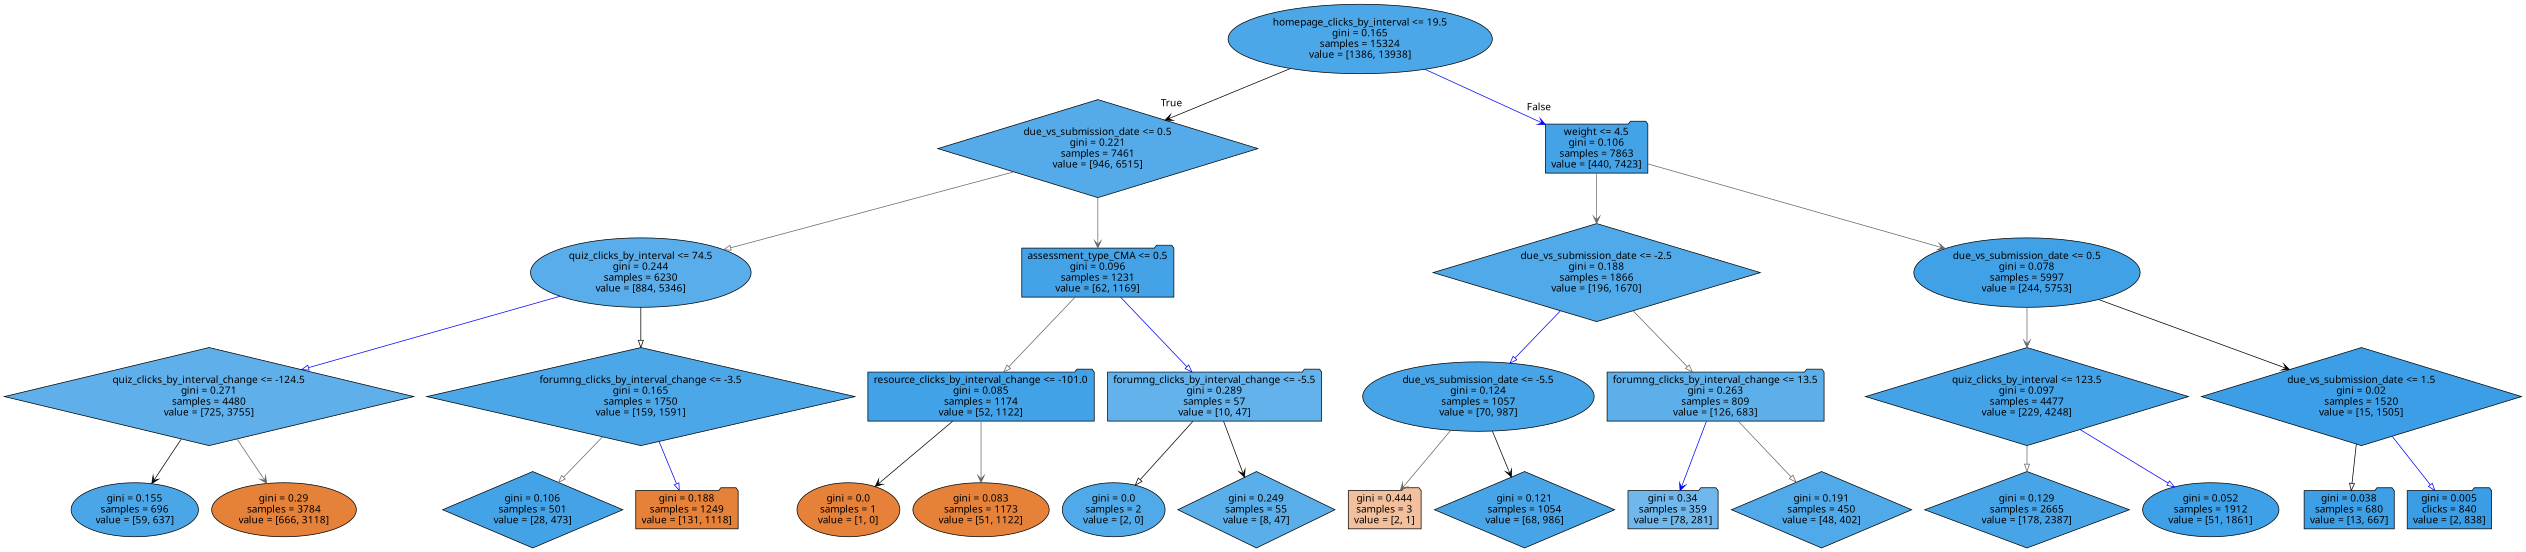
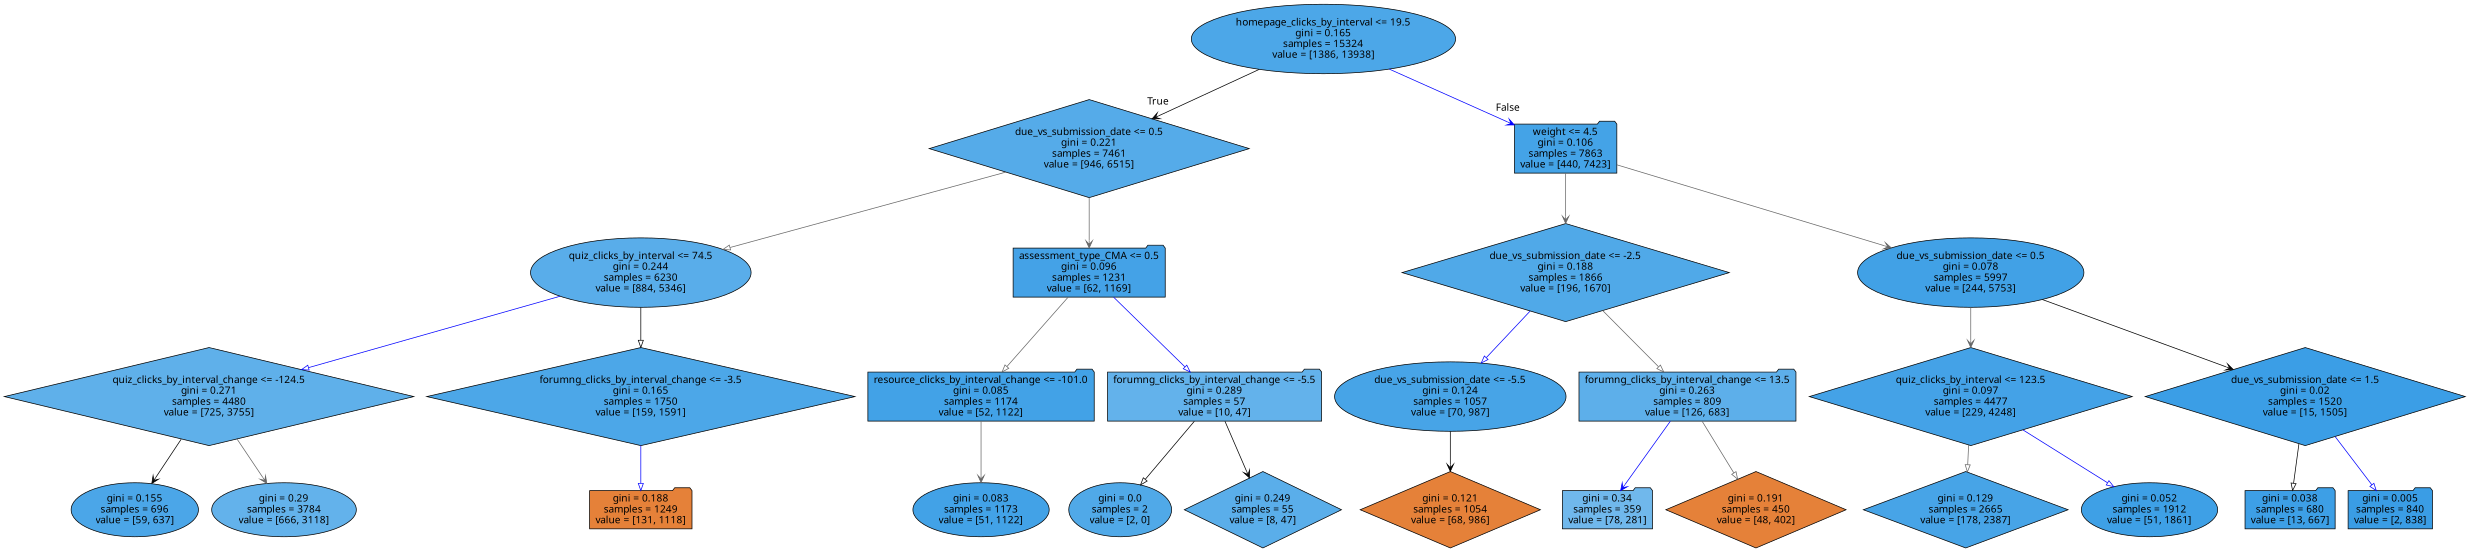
  digraph {
    fontname="Noto Sans"
    node [color=black fillcolor="#399de5e1" fontname="Noto Sans" shape=diamond style=filled]
    edge [arrowhead=vee color=gray40 fontname="Noto Sans"]
    n1 [fillcolor="#399de5e6" label="homepage_clicks_by_interval <= 19.5\ngini = 0.165\nsamples = 15324\nvalue = [1386, 13938]" shape=ellipse]
    n2 [fillcolor="#399de5da" label="due_vs_submission_date <= 0.5\ngini = 0.221\nsamples = 7461\nvalue = [946, 6515]"]
    n3 [fillcolor="#399de5f0" label="weight <= 4.5\ngini = 0.106\nsamples = 7863\nvalue = [440, 7423]" shape=folder]
    n4 [fillcolor="#399de5d5" label="quiz_clicks_by_interval <= 74.5\ngini = 0.244\nsamples = 6230\nvalue = [884, 5346]" shape=ellipse]
    n5 [fillcolor="#399de5f1" label="assessment_type_CMA <= 0.5\ngini = 0.096\nsamples = 1231\nvalue = [62, 1169]" shape=folder]
    n6 [label="due_vs_submission_date <= -2.5\ngini = 0.188\nsamples = 1866\nvalue = [196, 1670]"]
    n7 [fillcolor="#399de5f4" label="due_vs_submission_date <= 0.5\ngini = 0.078\nsamples = 5997\nvalue = [244, 5753]" shape=ellipse]
    n8 [fillcolor="#399de5ce" label="quiz_clicks_by_interval_change <= -124.5\ngini = 0.271\nsamples = 4480\nvalue = [725, 3755]"]
    n9 [fillcolor="#399de5e6" label="forumng_clicks_by_interval_change <= -3.5\ngini = 0.165\nsamples = 1750\nvalue = [159, 1591]"]
    n10 [fillcolor="#399de5f3" label="resource_clicks_by_interval_change <= -101.0\ngini = 0.085\nsamples = 1174\nvalue = [52, 1122]" shape=folder]
    n11 [fillcolor="#399de5c9" label="forumng_clicks_by_interval_change <= -5.5\ngini = 0.289\nsamples = 57\nvalue = [10, 47]" shape=folder]
    n12 [fillcolor="#399de5e7" label="gini = 0.155\nsamples = 696\nvalue = [59, 637]" shape=ellipse]
-   n13 [fillcolor="#e58139ff" label="gini = 0.29\nsamples = 3784\nvalue = [666, 3118]" shape=ellipse]
-   n14 [fillcolor="#399de5f0" label="gini = 0.106\nsamples = 501\nvalue = [28, 473]"]
+   n13 [fillcolor="#399de5c9" label="gini = 0.29\nsamples = 3784\nvalue = [666, 3118]" shape=ellipse]
    n15 [fillcolor="#e58139ff" label="gini = 0.188\nsamples = 1249\nvalue = [131, 1118]" shape=folder]
-   n16 [fillcolor="#e58139ff" label="gini = 0.0\nsamples = 1\nvalue = [1, 0]" shape=ellipse]
-   n17 [fillcolor="#e58139ff" label="gini = 0.083\nsamples = 1173\nvalue = [51, 1122]" shape=ellipse]
+   n17 [fillcolor="#399de5f3" label="gini = 0.083\nsamples = 1173\nvalue = [51, 1122]" shape=ellipse]
    n18 [label="gini = 0.0\nsamples = 2\nvalue = [2, 0]" shape=ellipse]
    n19 [fillcolor="#399de5d4" label="gini = 0.249\nsamples = 55\nvalue = [8, 47]"]
    n20 [fillcolor="#399de5ed" label="due_vs_submission_date <= -5.5\ngini = 0.124\nsamples = 1057\nvalue = [70, 987]" shape=ellipse]
    n21 [fillcolor="#399de5d0" label="forumng_clicks_by_interval_change <= 13.5\ngini = 0.263\nsamples = 809\nvalue = [126, 683]" shape=folder]
    n22 [fillcolor="#399de5f1" label="quiz_clicks_by_interval <= 123.5\ngini = 0.097\nsamples = 4477\nvalue = [229, 4248]"]
    n23 [fillcolor="#399de5fc" label="due_vs_submission_date <= 1.5\ngini = 0.02\nsamples = 1520\nvalue = [15, 1505]"]
-   n24 [fillcolor="#e581397f" label="gini = 0.444\nsamples = 3\nvalue = [2, 1]" shape=folder]
-   n25 [fillcolor="#399de5ed" label="gini = 0.121\nsamples = 1054\nvalue = [68, 986]"]
+   n25 [fillcolor="#e58139ff" label="gini = 0.121\nsamples = 1054\nvalue = [68, 986]"]
    n26 [fillcolor="#399de5b8" label="gini = 0.34\nsamples = 359\nvalue = [78, 281]" shape=folder]
-   n27 [label="gini = 0.191\nsamples = 450\nvalue = [48, 402]"]
+   n27 [fillcolor="#e58139ff" label="gini = 0.191\nsamples = 450\nvalue = [48, 402]"]
    n28 [fillcolor="#399de5ec" label="gini = 0.129\nsamples = 2665\nvalue = [178, 2387]"]
    n29 [fillcolor="#399de5f8" label="gini = 0.052\nsamples = 1912\nvalue = [51, 1861]" shape=ellipse]
    n30 [fillcolor="#399de5fa" label="gini = 0.038\nsamples = 680\nvalue = [13, 667]" shape=folder]
-   n31 [fillcolor="#399de5fe" label="gini = 0.005\nclicks = 840\nvalue = [2, 838]" shape=folder]
+   n31 [fillcolor="#399de5fe" label="gini = 0.005\nsamples = 840\nvalue = [2, 838]" shape=folder]
    n1 -> n2 [color=black headlabel=True labelangle=45 labeldistance=2.5]
    n1 -> n3 [color=blue headlabel=False labelangle=-45 labeldistance=2.5]
    n2 -> n4 [arrowhead=onormal]
    n2 -> n5
    n3 -> n6
    n3 -> n7
    n4 -> n8 [arrowhead=onormal color=blue]
    n4 -> n9 [arrowhead=onormal color=black]
    n5 -> n10 [arrowhead=onormal]
    n5 -> n11 [arrowhead=onormal color=blue]
    n6 -> n20 [arrowhead=onormal color=blue]
    n6 -> n21 [arrowhead=onormal]
    n7 -> n22
    n7 -> n23 [color=black]
    n8 -> n12 [color=black]
    n8 -> n13
-   n9 -> n14 [arrowhead=onormal]
    n9 -> n15 [arrowhead=onormal color=blue]
-   n10 -> n16 [color=black]
    n10 -> n17
    n11 -> n18 [arrowhead=onormal color=black]
    n11 -> n19 [color=black]
-   n20 -> n24
    n20 -> n25 [color=black]
    n21 -> n26 [color=blue]
    n21 -> n27 [arrowhead=onormal]
    n22 -> n28 [arrowhead=onormal]
    n22 -> n29 [arrowhead=onormal color=blue]
    n23 -> n30 [arrowhead=onormal color=black]
    n23 -> n31 [arrowhead=onormal color=blue]
  }
